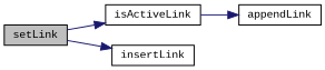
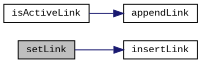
  digraph {
    fontname="Liberation Mono"
    rankdir=LR
    node [color=black fillcolor=white fontname="Liberation Mono" fontsize=10 shape=record style=filled]
    edge [color=midnightblue fontname="Liberation Mono" fontsize=10 labelfontname=Helvetica labelfontsize=10 style=solid]
    n1 [fillcolor=grey75 fontcolor=black height=0.2 label=setLink width=0.4]
    n2 [height=0.2 label=isActiveLink width=0.4]
    n3 [height=0.2 label=insertLink width=0.4]
    n4 [height=0.2 label=appendLink width=0.4]
-   n1 -> n2
    n1 -> n3
    n2 -> n4
  }
